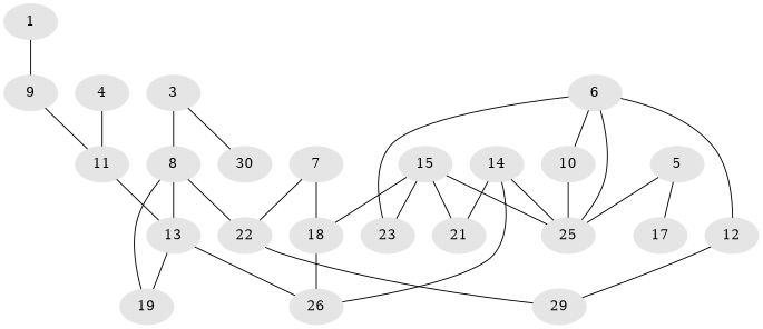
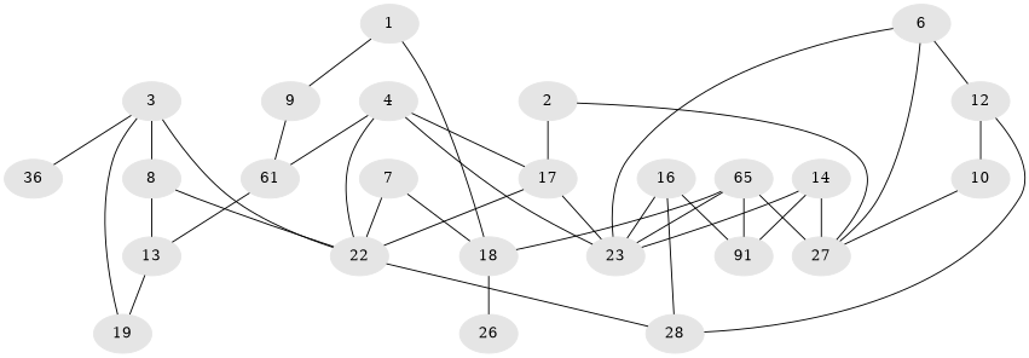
  graph {
    node [color=gray90 style=filled]
    edge [weight=1.0]
    1
    9
    18
-   11
+   11 [label=61]
    26
    3
    8
    19
    22
-   30
+   30 [label=36]
    13
-   29
+   29 [label=28]
    4
    17
    23
-   5
-   27 [label=25]
+   5 [label=2]
+   27
    10
    6
    12
    7
    14
-   21
-   15
+   21 [label=91]
+   15 [label=65]
+   16
    1 -- 9
+   1 -- 18
    9 -- 11
    18 -- 26
    11 -- 13
    3 -- 8 [weight=2.0]
-   8 -- 19
+   3 -- 19
+   3 -- 22
    3 -- 30
    8 -- 22 [weight=2.0]
    8 -- 13
    22 -- 29
-   13 -- 26
    13 -- 19
    4 -- 11
+   4 -- 22
+   4 -- 17
+   4 -- 23
+   17 -- 22 [weight=2.0]
+   17 -- 23
    5 -- 17
    5 -- 27
    10 -- 27
    6 -- 23
    6 -- 27
-   6 -- 10
+   12 -- 10
    6 -- 12
    12 -- 29
    7 -- 18
    7 -- 22
-   14 -- 26
+   14 -- 23
    14 -- 27 [weight=2.0]
    14 -- 21 [weight=2.0]
    15 -- 18
    15 -- 23 [weight=2.0]
    15 -- 27 [weight=2.0]
    15 -- 21
+   16 -- 29
+   16 -- 23
+   16 -- 21
  }
